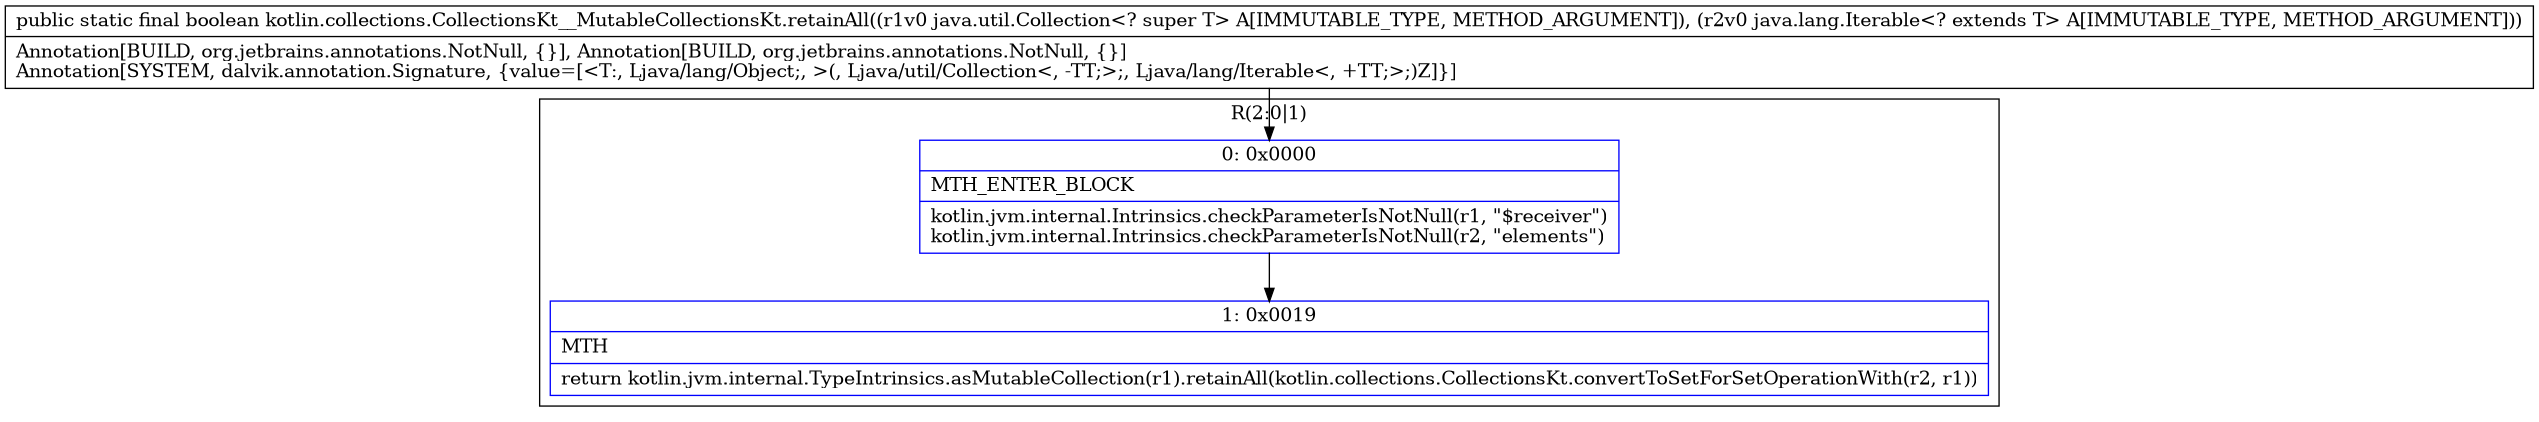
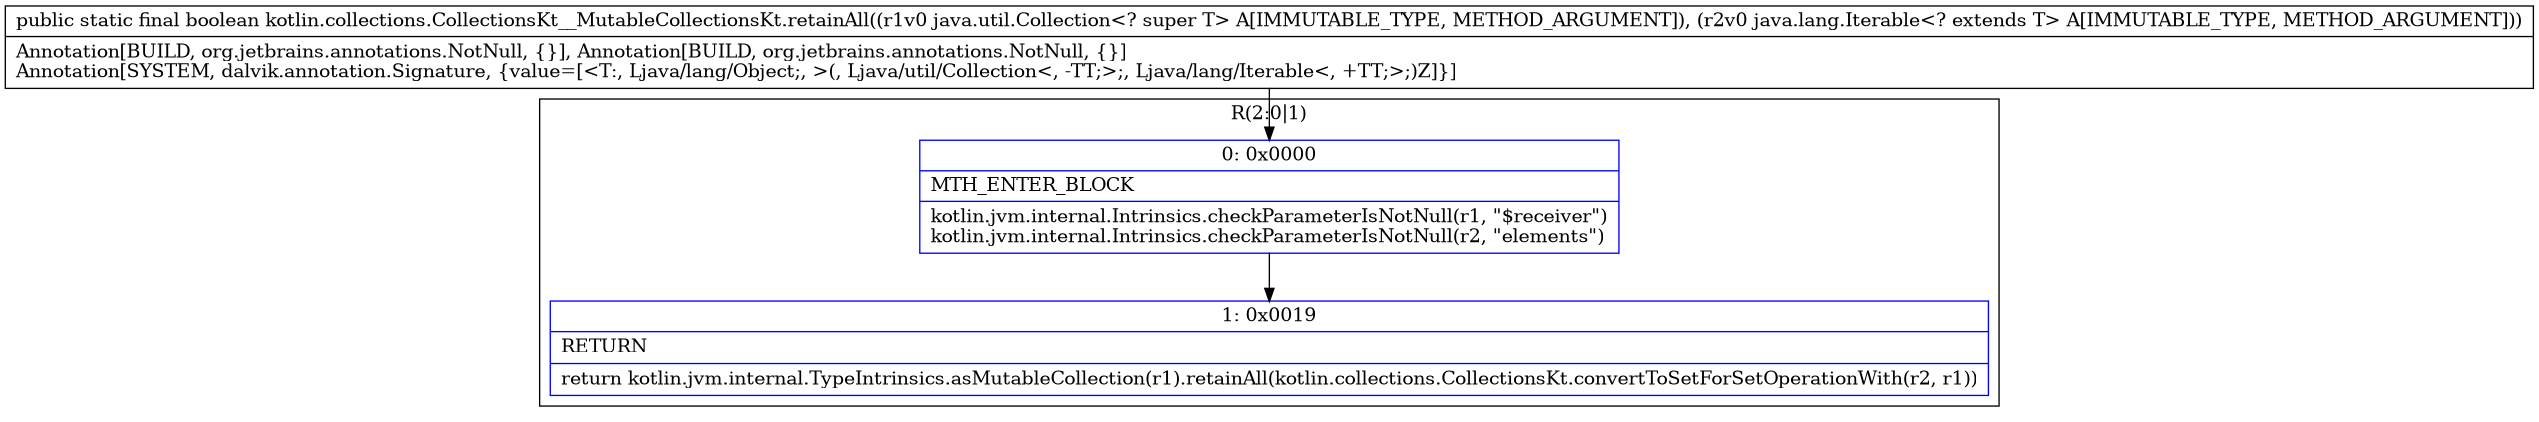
  digraph {
    node [color=blue shape=record]
    n1 [label="{0\:\ 0x0000|MTH_ENTER_BLOCK\l|kotlin.jvm.internal.Intrinsics.checkParameterIsNotNull(r1, \"$receiver\")\lkotlin.jvm.internal.Intrinsics.checkParameterIsNotNull(r2, \"elements\")\l}"]
-   n2 [label="{1\:\ 0x0019|MTH\l|return kotlin.jvm.internal.TypeIntrinsics.asMutableCollection(r1).retainAll(kotlin.collections.CollectionsKt.convertToSetForSetOperationWith(r2, r1))\l}"]
+   n2 [label="{1\:\ 0x0019|RETURN\l|return kotlin.jvm.internal.TypeIntrinsics.asMutableCollection(r1).retainAll(kotlin.collections.CollectionsKt.convertToSetForSetOperationWith(r2, r1))\l}"]
    n3 [label="{public static final boolean kotlin.collections.CollectionsKt__MutableCollectionsKt.retainAll((r1v0 java.util.Collection\<? super T\> A[IMMUTABLE_TYPE, METHOD_ARGUMENT]), (r2v0 java.lang.Iterable\<? extends T\> A[IMMUTABLE_TYPE, METHOD_ARGUMENT]))  | Annotation[BUILD, org.jetbrains.annotations.NotNull, \{\}], Annotation[BUILD, org.jetbrains.annotations.NotNull, \{\}]\lAnnotation[SYSTEM, dalvik.annotation.Signature, \{value=[\<T:, Ljava\/lang\/Object;, \>(, Ljava\/util\/Collection\<, \-TT;\>;, Ljava\/lang\/Iterable\<, +TT;\>;)Z]\}]\l}" color=""]
    subgraph cluster_1 {
      label="R(2:0|1)"
      n1
      n2
    }
    n1 -> n2
    n3 -> n1
  }
